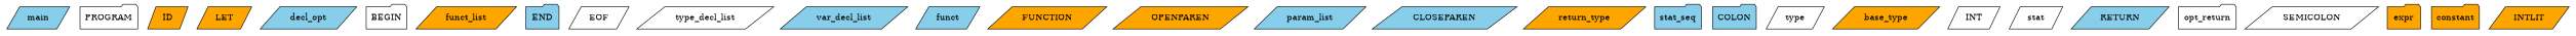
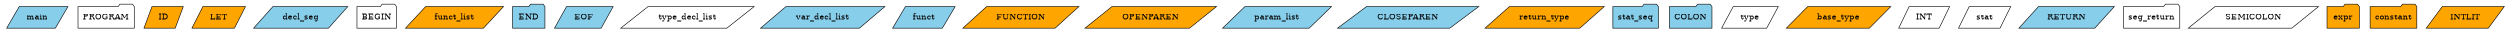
  digraph {
    node [style=filled fillcolor=skyblue shape=parallelogram]
    main
    PROGRAM [fillcolor=white shape=folder]
    ID [fillcolor=orange]
    LET [fillcolor=orange]
-   decl_seg [label=decl_opt]
+   decl_seg
    BEGIN [fillcolor=white shape=folder]
    funct_list [fillcolor=orange]
    END [shape=folder]
-   EOF [fillcolor=white]
+   EOF
    type_decl_list [fillcolor=white]
    var_decl_list
    funct
    FUNCTION [fillcolor=orange]
    OPENPAREN [fillcolor=orange]
    param_list
    CLOSEPAREN
    return_type [fillcolor=orange]
    stat_seq [shape=folder]
    COLON [shape=folder]
    type [fillcolor=white]
    base_type [fillcolor=orange]
    INT [fillcolor=white]
    stat [fillcolor=white]
    RETURN
-   opt_return [fillcolor=white shape=folder]
+   opt_return [fillcolor=white shape=folder label=seg_return]
    SEMICOLON [fillcolor=white]
    expr [fillcolor=orange shape=folder]
    constant [fillcolor=orange shape=folder]
    INTLIT [fillcolor=orange]
  }
